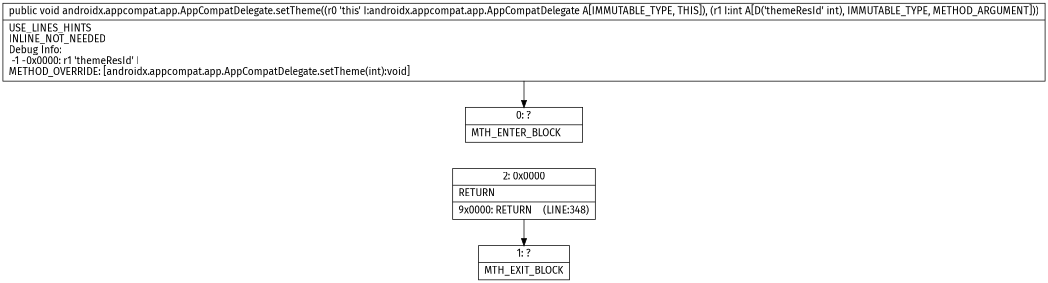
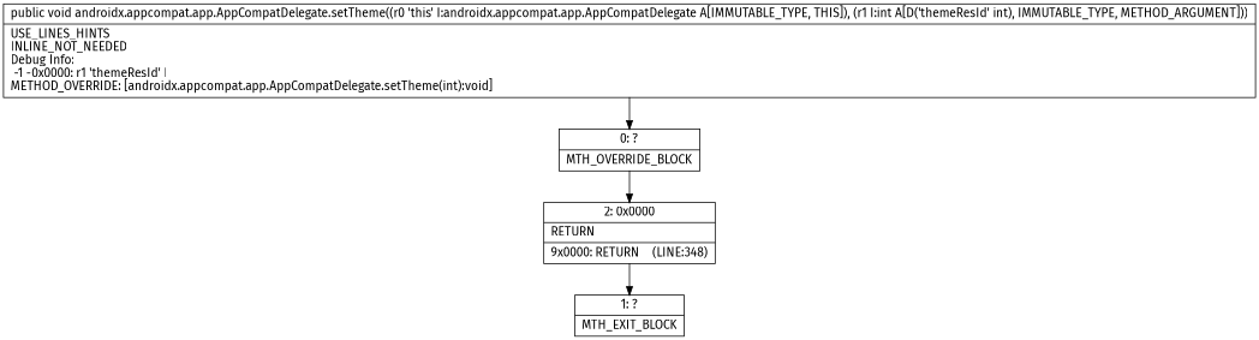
  digraph {
    fontname="Fira Sans"
    node [fontname="Fira Sans" shape=record]
    edge [fontname="Fira Sans"]
-   n1 [label="{0\:\ ?|MTH_ENTER_BLOCK\l}"]
+   n1 [label="{0\:\ ?|MTH_OVERRIDE_BLOCK\l}"]
    n2 [label="{2\:\ 0x0000|RETURN\l|9x0000: RETURN    (LINE:348)\l}"]
    n3 [label="{1\:\ ?|MTH_EXIT_BLOCK\l}"]
    n4 [label="{public void androidx.appcompat.app.AppCompatDelegate.setTheme((r0 'this' I:androidx.appcompat.app.AppCompatDelegate A[IMMUTABLE_TYPE, THIS]), (r1 I:int A[D('themeResId' int), IMMUTABLE_TYPE, METHOD_ARGUMENT]))  | USE_LINES_HINTS\lINLINE_NOT_NEEDED\lDebug Info:\l  \-1 \-0x0000: r1 'themeResId' I\lMETHOD_OVERRIDE: [androidx.appcompat.app.AppCompatDelegate.setTheme(int):void]\l}"]
+   n1 -> n2
    n2 -> n3
    n4 -> n1
  }
